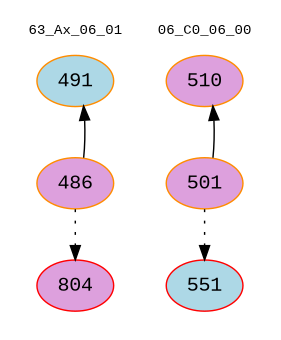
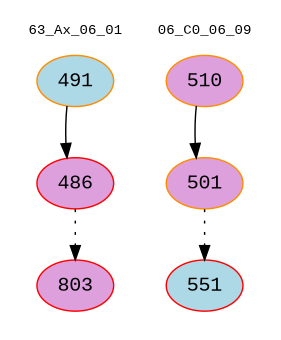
  digraph {
    fontname="Liberation Mono"
    node [color=darkorange fillcolor=plum fontname="Liberation Mono" style=filled]
    edge [color=black fontname="Liberation Mono" style=solid]
    n1 [fillcolor=lightblue label=491]
-   n2 [label=486]
-   n3 [color=red label=804]
+   n2 [color=red label=486]
+   n3 [color=red label=803]
    n4 [label=510]
    n5 [label=501]
    n6 [color=red fillcolor=lightblue label=551]
    subgraph cluster_1 {
      color=white
      fontsize=10
      label="63_Ax_06_01"
      n1
      n2
      n3
    }
    subgraph cluster_2 {
      color=white
      fontsize=10
-     label="06_C0_06_00"
+     label="06_C0_06_09"
      n4
      n5
      n6
    }
-   n2 -> n1
+   n1 -> n2
    n2 -> n3 [style=dotted]
-   n5 -> n4
+   n4 -> n5
    n5 -> n6 [style=dotted]
  }
